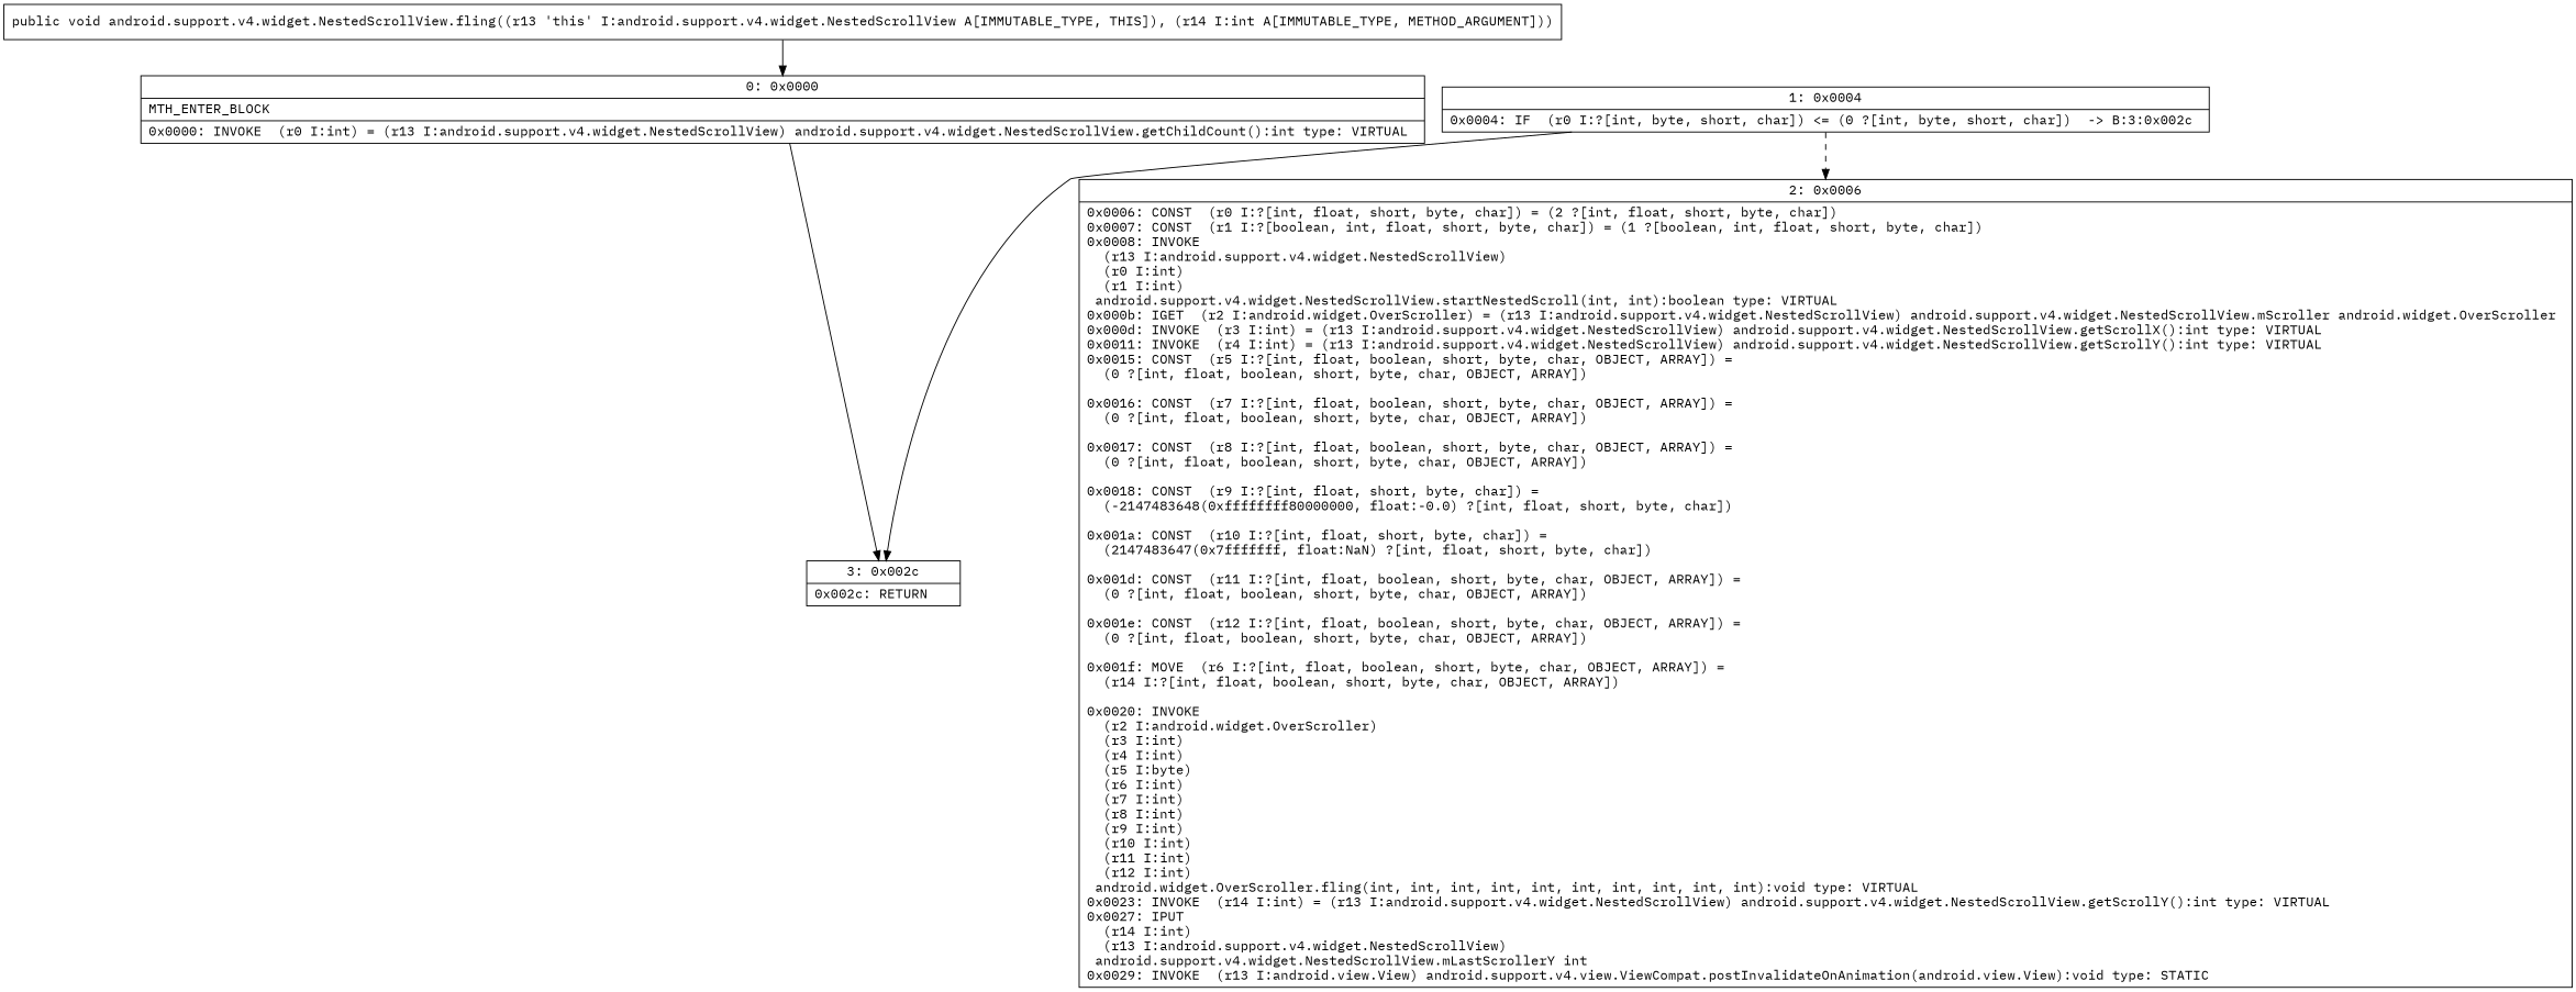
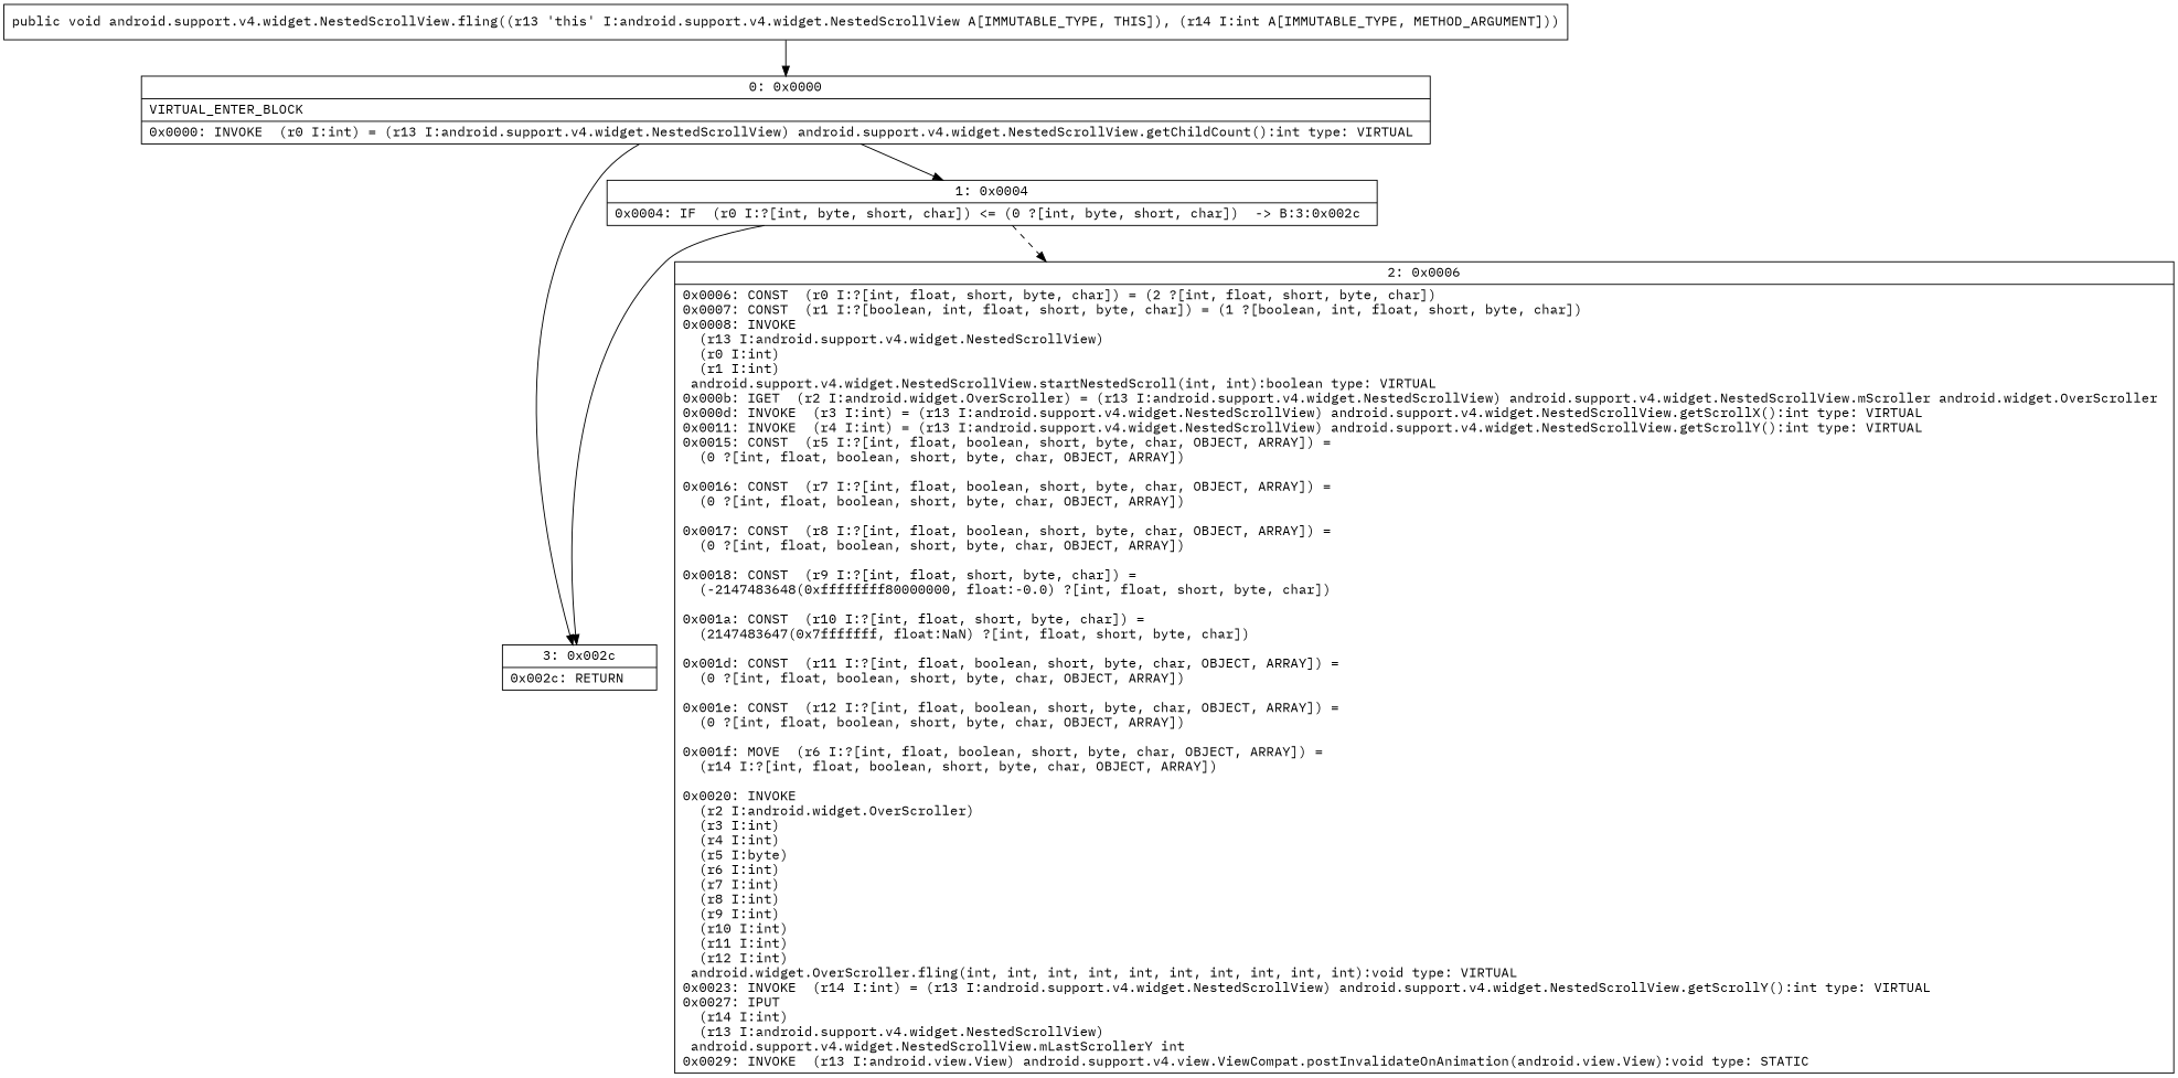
  digraph {
    fontname="IBM Plex Mono"
    node [fontname="IBM Plex Mono" shape=record]
    edge [fontname="IBM Plex Mono"]
-   n1 [label="{0\:\ 0x0000|MTH_ENTER_BLOCK\l|0x0000: INVOKE  (r0 I:int) = (r13 I:android.support.v4.widget.NestedScrollView) android.support.v4.widget.NestedScrollView.getChildCount():int type: VIRTUAL \l}"]
+   n1 [label="{0\:\ 0x0000|VIRTUAL_ENTER_BLOCK\l|0x0000: INVOKE  (r0 I:int) = (r13 I:android.support.v4.widget.NestedScrollView) android.support.v4.widget.NestedScrollView.getChildCount():int type: VIRTUAL \l}"]
    n2 [label="{1\:\ 0x0004|0x0004: IF  (r0 I:?[int, byte, short, char]) \<= (0 ?[int, byte, short, char])  \-\> B:3:0x002c \l}"]
    n3 [label="{3\:\ 0x002c|0x002c: RETURN   \l}"]
    n4 [label="{2\:\ 0x0006|0x0006: CONST  (r0 I:?[int, float, short, byte, char]) = (2 ?[int, float, short, byte, char]) \l0x0007: CONST  (r1 I:?[boolean, int, float, short, byte, char]) = (1 ?[boolean, int, float, short, byte, char]) \l0x0008: INVOKE  \l  (r13 I:android.support.v4.widget.NestedScrollView)\l  (r0 I:int)\l  (r1 I:int)\l android.support.v4.widget.NestedScrollView.startNestedScroll(int, int):boolean type: VIRTUAL \l0x000b: IGET  (r2 I:android.widget.OverScroller) = (r13 I:android.support.v4.widget.NestedScrollView) android.support.v4.widget.NestedScrollView.mScroller android.widget.OverScroller \l0x000d: INVOKE  (r3 I:int) = (r13 I:android.support.v4.widget.NestedScrollView) android.support.v4.widget.NestedScrollView.getScrollX():int type: VIRTUAL \l0x0011: INVOKE  (r4 I:int) = (r13 I:android.support.v4.widget.NestedScrollView) android.support.v4.widget.NestedScrollView.getScrollY():int type: VIRTUAL \l0x0015: CONST  (r5 I:?[int, float, boolean, short, byte, char, OBJECT, ARRAY]) = \l  (0 ?[int, float, boolean, short, byte, char, OBJECT, ARRAY])\l \l0x0016: CONST  (r7 I:?[int, float, boolean, short, byte, char, OBJECT, ARRAY]) = \l  (0 ?[int, float, boolean, short, byte, char, OBJECT, ARRAY])\l \l0x0017: CONST  (r8 I:?[int, float, boolean, short, byte, char, OBJECT, ARRAY]) = \l  (0 ?[int, float, boolean, short, byte, char, OBJECT, ARRAY])\l \l0x0018: CONST  (r9 I:?[int, float, short, byte, char]) = \l  (\-2147483648(0xffffffff80000000, float:\-0.0) ?[int, float, short, byte, char])\l \l0x001a: CONST  (r10 I:?[int, float, short, byte, char]) = \l  (2147483647(0x7fffffff, float:NaN) ?[int, float, short, byte, char])\l \l0x001d: CONST  (r11 I:?[int, float, boolean, short, byte, char, OBJECT, ARRAY]) = \l  (0 ?[int, float, boolean, short, byte, char, OBJECT, ARRAY])\l \l0x001e: CONST  (r12 I:?[int, float, boolean, short, byte, char, OBJECT, ARRAY]) = \l  (0 ?[int, float, boolean, short, byte, char, OBJECT, ARRAY])\l \l0x001f: MOVE  (r6 I:?[int, float, boolean, short, byte, char, OBJECT, ARRAY]) = \l  (r14 I:?[int, float, boolean, short, byte, char, OBJECT, ARRAY])\l \l0x0020: INVOKE  \l  (r2 I:android.widget.OverScroller)\l  (r3 I:int)\l  (r4 I:int)\l  (r5 I:byte)\l  (r6 I:int)\l  (r7 I:int)\l  (r8 I:int)\l  (r9 I:int)\l  (r10 I:int)\l  (r11 I:int)\l  (r12 I:int)\l android.widget.OverScroller.fling(int, int, int, int, int, int, int, int, int, int):void type: VIRTUAL \l0x0023: INVOKE  (r14 I:int) = (r13 I:android.support.v4.widget.NestedScrollView) android.support.v4.widget.NestedScrollView.getScrollY():int type: VIRTUAL \l0x0027: IPUT  \l  (r14 I:int)\l  (r13 I:android.support.v4.widget.NestedScrollView)\l android.support.v4.widget.NestedScrollView.mLastScrollerY int \l0x0029: INVOKE  (r13 I:android.view.View) android.support.v4.view.ViewCompat.postInvalidateOnAnimation(android.view.View):void type: STATIC \l}"]
    n5 [label="{public void android.support.v4.widget.NestedScrollView.fling((r13 'this' I:android.support.v4.widget.NestedScrollView A[IMMUTABLE_TYPE, THIS]), (r14 I:int A[IMMUTABLE_TYPE, METHOD_ARGUMENT])) }"]
+   n1 -> n2
    n1 -> n3
    n2 -> n3
    n2 -> n4 [style=dashed]
    n5 -> n1
  }
